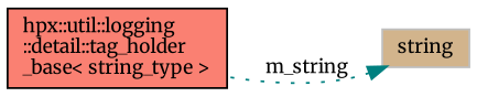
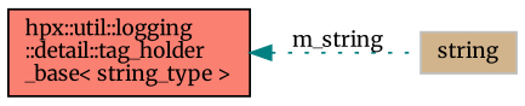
  digraph {
    rankdir=LR
    fontname=Merriweather
    node [fontname=Merriweather fontsize=10 shape=record style=filled]
    n1 [color=black fillcolor=salmon fontcolor=black height=0.2 label="hpx::util::logging\l::detail::tag_holder\l_base\< string_type \>" width=0.4]
    n2 [color=grey75 fillcolor=tan height=0.2 label=string width=0.4]
-   n2 -> n1 [color=teal dir=back fontname=Merriweather fontsize=10 label=" m_string" labelfontname=Helvetica labelfontsize=10 style=dotted]
+   n1 -> n2 [color=teal dir=back fontname=Merriweather fontsize=10 label=" m_string" labelfontname=Helvetica labelfontsize=10 style=dotted]
  }
